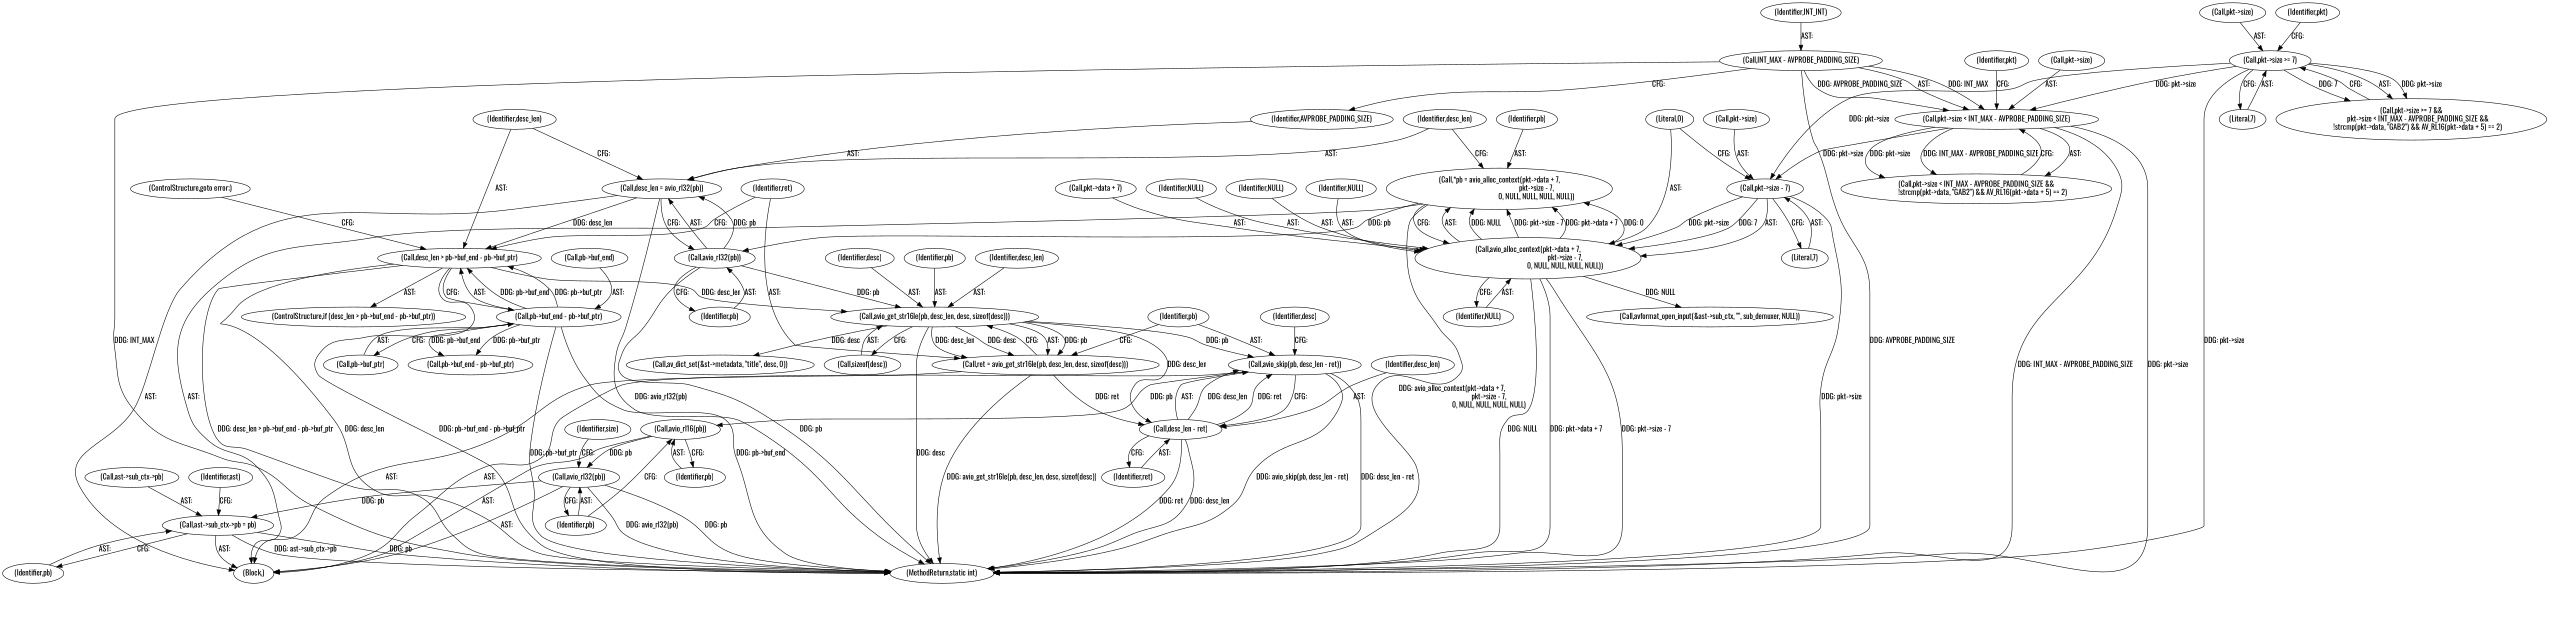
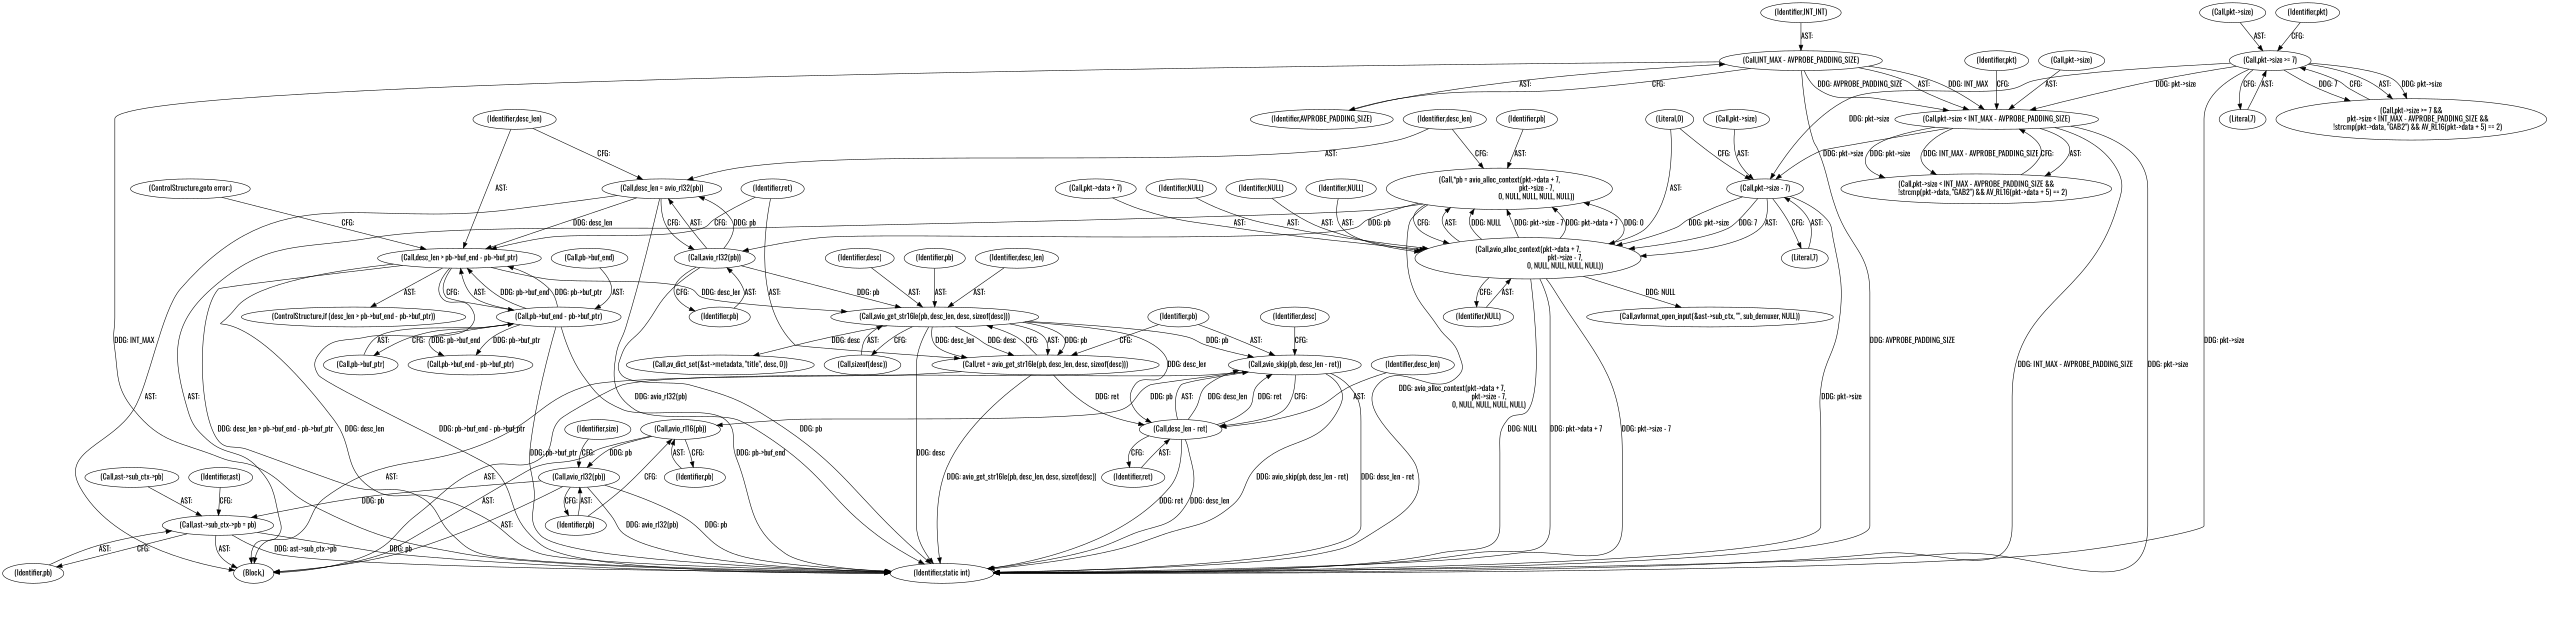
  digraph {
    fontname=Oswald
    node [fontname=Oswald]
    edge [fontname=Oswald]
    n1 [label="(Call,avio_rl16(pb))"]
    n2 [label="(Call,avio_rl32(pb))"]
    n3 [label="(Block,)"]
    n4 [label="(Identifier,pb)"]
-   n5 [label="(MethodReturn,static int)"]
+   n5 [label="(Identifier,static int)"]
    n6 [label="(Call,ast->sub_ctx->pb = pb)"]
    n7 [label="(Identifier,pb)"]
    n8 [label="(Call,avio_skip(pb, desc_len - ret))"]
    n9 [label="(Call,desc_len - ret)"]
    n10 [label="(Identifier,ret)"]
    n11 [label="(Call,avio_get_str16le(pb, desc_len, desc, sizeof(desc)))"]
    n12 [label="(Call,ret = avio_get_str16le(pb, desc_len, desc, sizeof(desc)))"]
    n13 [label="(Call,av_dict_set(&st->metadata, \"title\", desc, 0))"]
    n14 [label="(Call,sizeof(desc))"]
    n15 [label="(Call,avio_rl32(pb))"]
    n16 [label="(Call,desc_len = avio_rl32(pb))"]
    n17 [label="(Identifier,pb)"]
    n18 [label="(Call,desc_len > pb->buf_end - pb->buf_ptr)"]
    n19 [label="(Call,*pb = avio_alloc_context(pkt->data + 7,\n                                             pkt->size - 7,\n                                             0, NULL, NULL, NULL, NULL))"]
    n20 [label="(Call,avio_alloc_context(pkt->data + 7,\n                                             pkt->size - 7,\n                                             0, NULL, NULL, NULL, NULL))"]
    n21 [label="(Call,avformat_open_input(&ast->sub_ctx, \"\", sub_demuxer, NULL))"]
    n22 [label="(Identifier,NULL)"]
    n23 [label="(Call,pkt->size - 7)"]
    n24 [label="(Literal,7)"]
    n25 [label="(Call,pkt->size >= 7)"]
    n26 [label="(Call,pkt->size < INT_MAX - AVPROBE_PADDING_SIZE)"]
    n27 [label="(Literal,7)"]
    n28 [label="(Call,pkt->size >= 7 &&\n        pkt->size < INT_MAX - AVPROBE_PADDING_SIZE &&\n        !strcmp(pkt->data, \"GAB2\") && AV_RL16(pkt->data + 5) == 2)"]
    n29 [label="(Call,pkt->size < INT_MAX - AVPROBE_PADDING_SIZE &&\n        !strcmp(pkt->data, \"GAB2\") && AV_RL16(pkt->data + 5) == 2)"]
    n30 [label="(Call,INT_MAX - AVPROBE_PADDING_SIZE)"]
    n31 [label="(Identifier,AVPROBE_PADDING_SIZE)"]
    n32 [label="(Call,pb->buf_end - pb->buf_ptr)"]
    n33 [label="(ControlStructure,if (desc_len > pb->buf_end - pb->buf_ptr))"]
    n34 [label="(Call,pb->buf_end - pb->buf_ptr)"]
    n35 [label="(Call,pb->buf_ptr)"]
    n36 [label="(Identifier,pb)"]
    n37 [label="(Call,pb->buf_end)"]
    n38 [label="(ControlStructure,goto error;)"]
    n39 [label="(Identifier,pb)"]
    n40 [label="(Identifier,desc_len)"]
    n41 [label="(Identifier,pkt)"]
    n42 [label="(Identifier,desc)"]
    n43 [label="(Literal,0)"]
    n44 [label="(Identifier,desc_len)"]
    n45 [label="(Identifier,pb)"]
    n46 [label="(Call,pkt->data + 7)"]
    n47 [label="(Identifier,pkt)"]
    n48 [label="(Identifier,desc)"]
    n49 [label="(Call,pkt->size)"]
    n50 [label="(Identifier,INT_INT)"]
    n51 [label="(Identifier,ret)"]
    n52 [label="(Identifier,ast)"]
    n53 [label="(Identifier,NULL)"]
    n54 [label="(Identifier,desc_len)"]
    n55 [label="(Identifier,NULL)"]
    n56 [label="(Call,pkt->size)"]
    n57 [label="(Call,pkt->size)"]
    n58 [label="(Identifier,pb)"]
    n59 [label="(Identifier,NULL)"]
    n60 [label="(Call,ast->sub_ctx->pb)"]
    n61 [label="(Identifier,size)"]
    n62 [label="(Identifier,desc_len)"]
    n1 -> n2 [label="DDG: pb"]
    n1 -> n3 [label="AST: "]
    n1 -> n4 [label="CFG: "]
    n2 -> n3 [label="AST: "]
    n2 -> n5 [label="DDG: pb"]
    n2 -> n5 [label="DDG: avio_rl32(pb)"]
    n2 -> n6 [label="DDG: pb"]
    n2 -> n7 [label="CFG: "]
    n4 -> n1 [label="AST: "]
    n6 -> n3 [label="AST: "]
    n6 -> n5 [label="DDG: pb"]
    n6 -> n5 [label="DDG: ast->sub_ctx->pb"]
    n6 -> n36 [label="CFG: "]
    n7 -> n1 [label="CFG: "]
    n7 -> n2 [label="AST: "]
    n8 -> n1 [label="DDG: pb"]
    n8 -> n3 [label="AST: "]
    n8 -> n5 [label="DDG: avio_skip(pb, desc_len - ret)"]
    n8 -> n5 [label="DDG: desc_len - ret"]
    n8 -> n9 [label="CFG: "]
    n9 -> n5 [label="DDG: ret"]
    n9 -> n5 [label="DDG: desc_len"]
    n9 -> n8 [label="AST: "]
    n9 -> n8 [label="DDG: desc_len"]
    n9 -> n8 [label="DDG: ret"]
    n9 -> n10 [label="CFG: "]
    n10 -> n9 [label="AST: "]
    n11 -> n5 [label="DDG: desc"]
    n11 -> n8 [label="DDG: pb"]
    n11 -> n9 [label="DDG: desc_len"]
    n11 -> n12 [label="AST: "]
    n11 -> n12 [label="DDG: pb"]
    n11 -> n12 [label="DDG: desc_len"]
    n11 -> n12 [label="DDG: desc"]
    n11 -> n13 [label="DDG: desc"]
    n11 -> n14 [label="CFG: "]
    n12 -> n3 [label="AST: "]
    n12 -> n5 [label="DDG: avio_get_str16le(pb, desc_len, desc, sizeof(desc))"]
    n12 -> n9 [label="DDG: ret"]
    n12 -> n11 [label="CFG: "]
    n14 -> n11 [label="AST: "]
    n15 -> n5 [label="DDG: pb"]
    n15 -> n11 [label="DDG: pb"]
    n15 -> n16 [label="AST: "]
    n15 -> n16 [label="DDG: pb"]
    n15 -> n17 [label="CFG: "]
    n16 -> n3 [label="AST: "]
    n16 -> n5 [label="DDG: avio_rl32(pb)"]
    n16 -> n15 [label="CFG: "]
    n16 -> n18 [label="DDG: desc_len"]
    n17 -> n15 [label="AST: "]
    n18 -> n5 [label="DDG: pb->buf_end - pb->buf_ptr"]
    n18 -> n5 [label="DDG: desc_len > pb->buf_end - pb->buf_ptr"]
    n18 -> n5 [label="DDG: desc_len"]
    n18 -> n11 [label="DDG: desc_len"]
    n18 -> n32 [label="CFG: "]
    n18 -> n33 [label="AST: "]
    n19 -> n3 [label="AST: "]
    n19 -> n5 [label="DDG: avio_alloc_context(pkt->data + 7,\n                                             pkt->size - 7,\n                                             0, NULL, NULL, NULL, NULL)"]
    n19 -> n15 [label="DDG: pb"]
    n19 -> n20 [label="CFG: "]
    n20 -> n5 [label="DDG: NULL"]
    n20 -> n5 [label="DDG: pkt->data + 7"]
    n20 -> n5 [label="DDG: pkt->size - 7"]
    n20 -> n19 [label="AST: "]
    n20 -> n19 [label="DDG: NULL"]
    n20 -> n19 [label="DDG: pkt->size - 7"]
    n20 -> n19 [label="DDG: pkt->data + 7"]
    n20 -> n19 [label="DDG: 0"]
    n20 -> n21 [label="DDG: NULL"]
    n20 -> n22 [label="CFG: "]
    n22 -> n20 [label="AST: "]
    n23 -> n5 [label="DDG: pkt->size"]
    n23 -> n20 [label="AST: "]
    n23 -> n20 [label="DDG: pkt->size"]
    n23 -> n20 [label="DDG: 7"]
    n23 -> n24 [label="CFG: "]
    n24 -> n23 [label="AST: "]
    n25 -> n5 [label="DDG: pkt->size"]
    n25 -> n23 [label="DDG: pkt->size"]
    n25 -> n26 [label="DDG: pkt->size"]
    n25 -> n27 [label="CFG: "]
    n25 -> n28 [label="AST: "]
    n25 -> n28 [label="DDG: pkt->size"]
    n25 -> n28 [label="DDG: 7"]
    n26 -> n5 [label="DDG: INT_MAX - AVPROBE_PADDING_SIZE"]
    n26 -> n5 [label="DDG: pkt->size"]
    n26 -> n23 [label="DDG: pkt->size"]
    n26 -> n29 [label="AST: "]
    n26 -> n29 [label="DDG: pkt->size"]
    n26 -> n29 [label="DDG: INT_MAX - AVPROBE_PADDING_SIZE"]
    n27 -> n25 [label="AST: "]
    n28 -> n25 [label="CFG: "]
    n29 -> n26 [label="CFG: "]
    n30 -> n5 [label="DDG: AVPROBE_PADDING_SIZE"]
    n30 -> n5 [label="DDG: INT_MAX"]
    n30 -> n26 [label="AST: "]
    n30 -> n26 [label="DDG: INT_MAX"]
    n30 -> n26 [label="DDG: AVPROBE_PADDING_SIZE"]
    n30 -> n31 [label="CFG: "]
-   n31 -> n16 [label="AST: "]
+   n31 -> n30 [label="AST: "]
    n32 -> n5 [label="DDG: pb->buf_ptr"]
    n32 -> n5 [label="DDG: pb->buf_end"]
    n32 -> n18 [label="AST: "]
    n32 -> n18 [label="DDG: pb->buf_end"]
    n32 -> n18 [label="DDG: pb->buf_ptr"]
    n32 -> n34 [label="DDG: pb->buf_end"]
    n32 -> n34 [label="DDG: pb->buf_ptr"]
    n32 -> n35 [label="CFG: "]
    n35 -> n32 [label="AST: "]
    n36 -> n6 [label="AST: "]
    n37 -> n32 [label="AST: "]
    n38 -> n18 [label="CFG: "]
    n39 -> n8 [label="AST: "]
    n39 -> n12 [label="CFG: "]
    n40 -> n16 [label="AST: "]
    n40 -> n19 [label="CFG: "]
    n41 -> n26 [label="CFG: "]
    n42 -> n11 [label="AST: "]
    n43 -> n20 [label="AST: "]
    n43 -> n23 [label="CFG: "]
    n44 -> n16 [label="CFG: "]
    n44 -> n18 [label="AST: "]
    n45 -> n19 [label="AST: "]
    n46 -> n20 [label="AST: "]
    n47 -> n25 [label="CFG: "]
    n48 -> n8 [label="CFG: "]
    n49 -> n25 [label="AST: "]
    n50 -> n30 [label="AST: "]
    n51 -> n12 [label="AST: "]
    n51 -> n18 [label="CFG: "]
    n52 -> n6 [label="CFG: "]
    n53 -> n20 [label="AST: "]
    n54 -> n9 [label="AST: "]
    n55 -> n20 [label="AST: "]
    n56 -> n23 [label="AST: "]
    n57 -> n26 [label="AST: "]
    n58 -> n11 [label="AST: "]
    n59 -> n20 [label="AST: "]
    n60 -> n6 [label="AST: "]
    n61 -> n2 [label="CFG: "]
    n62 -> n11 [label="AST: "]
  }
